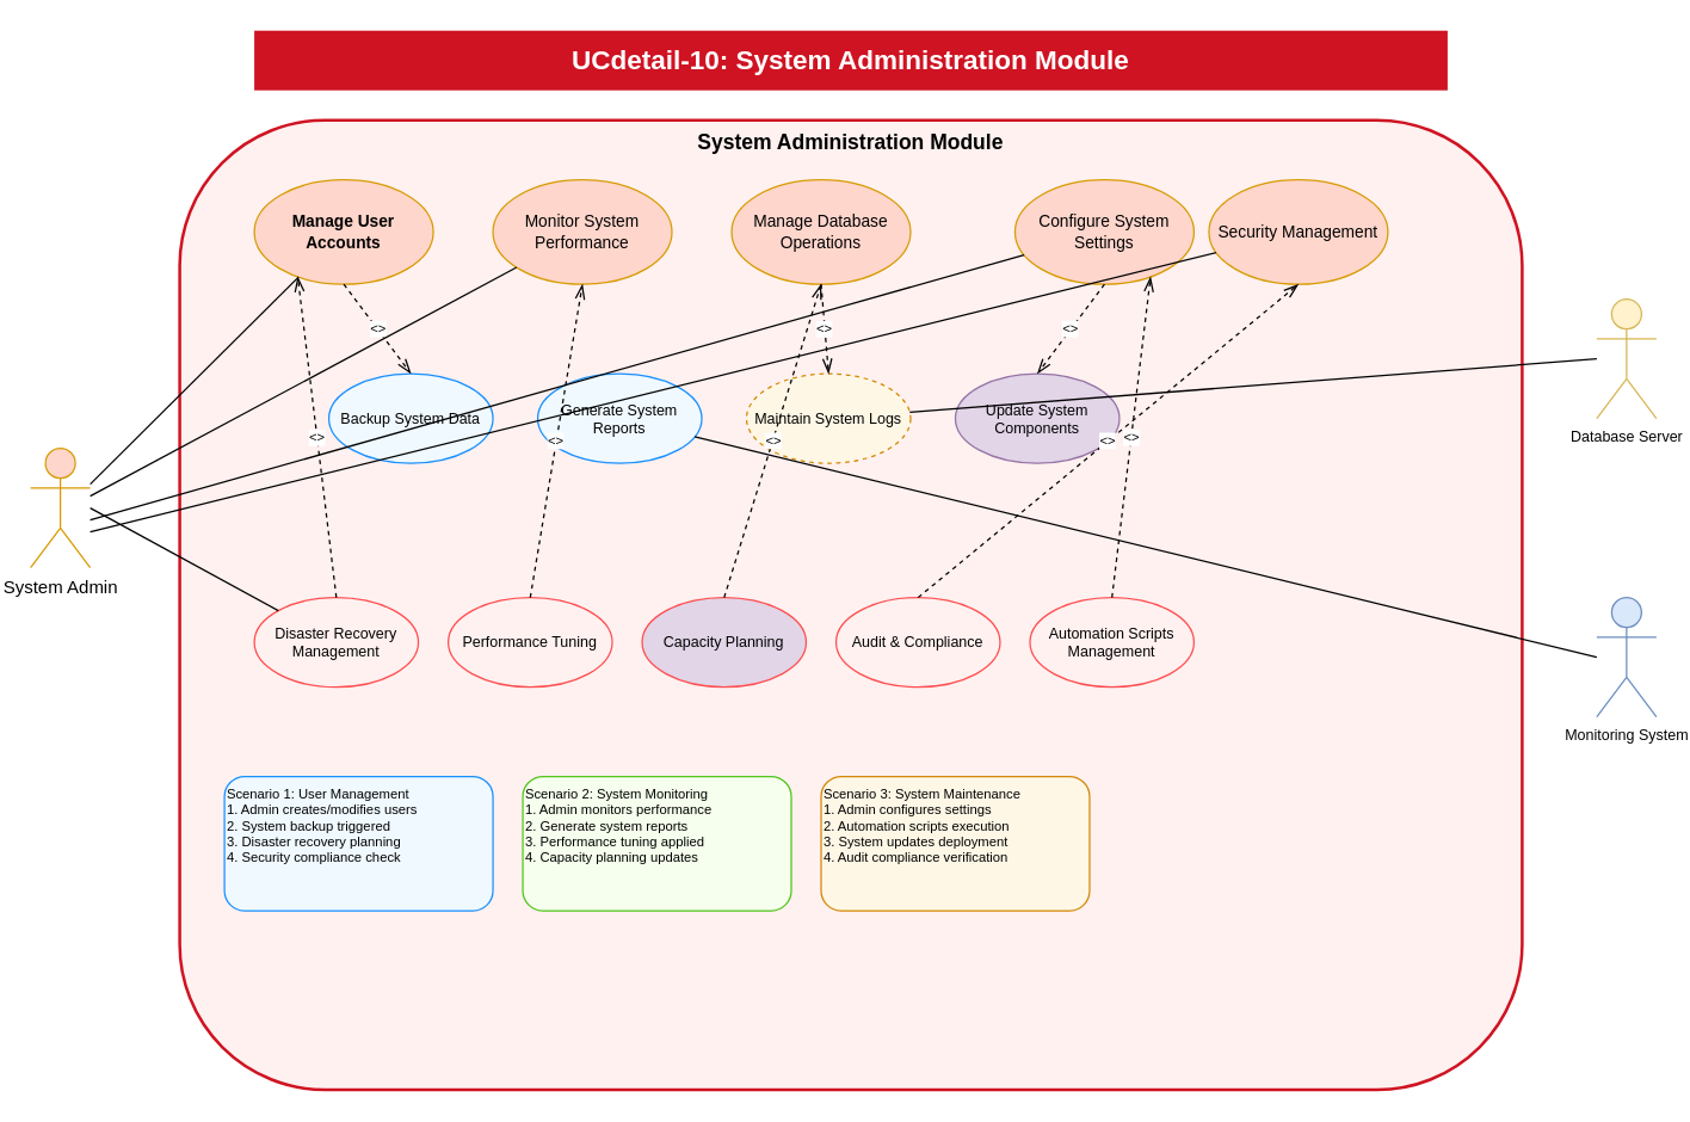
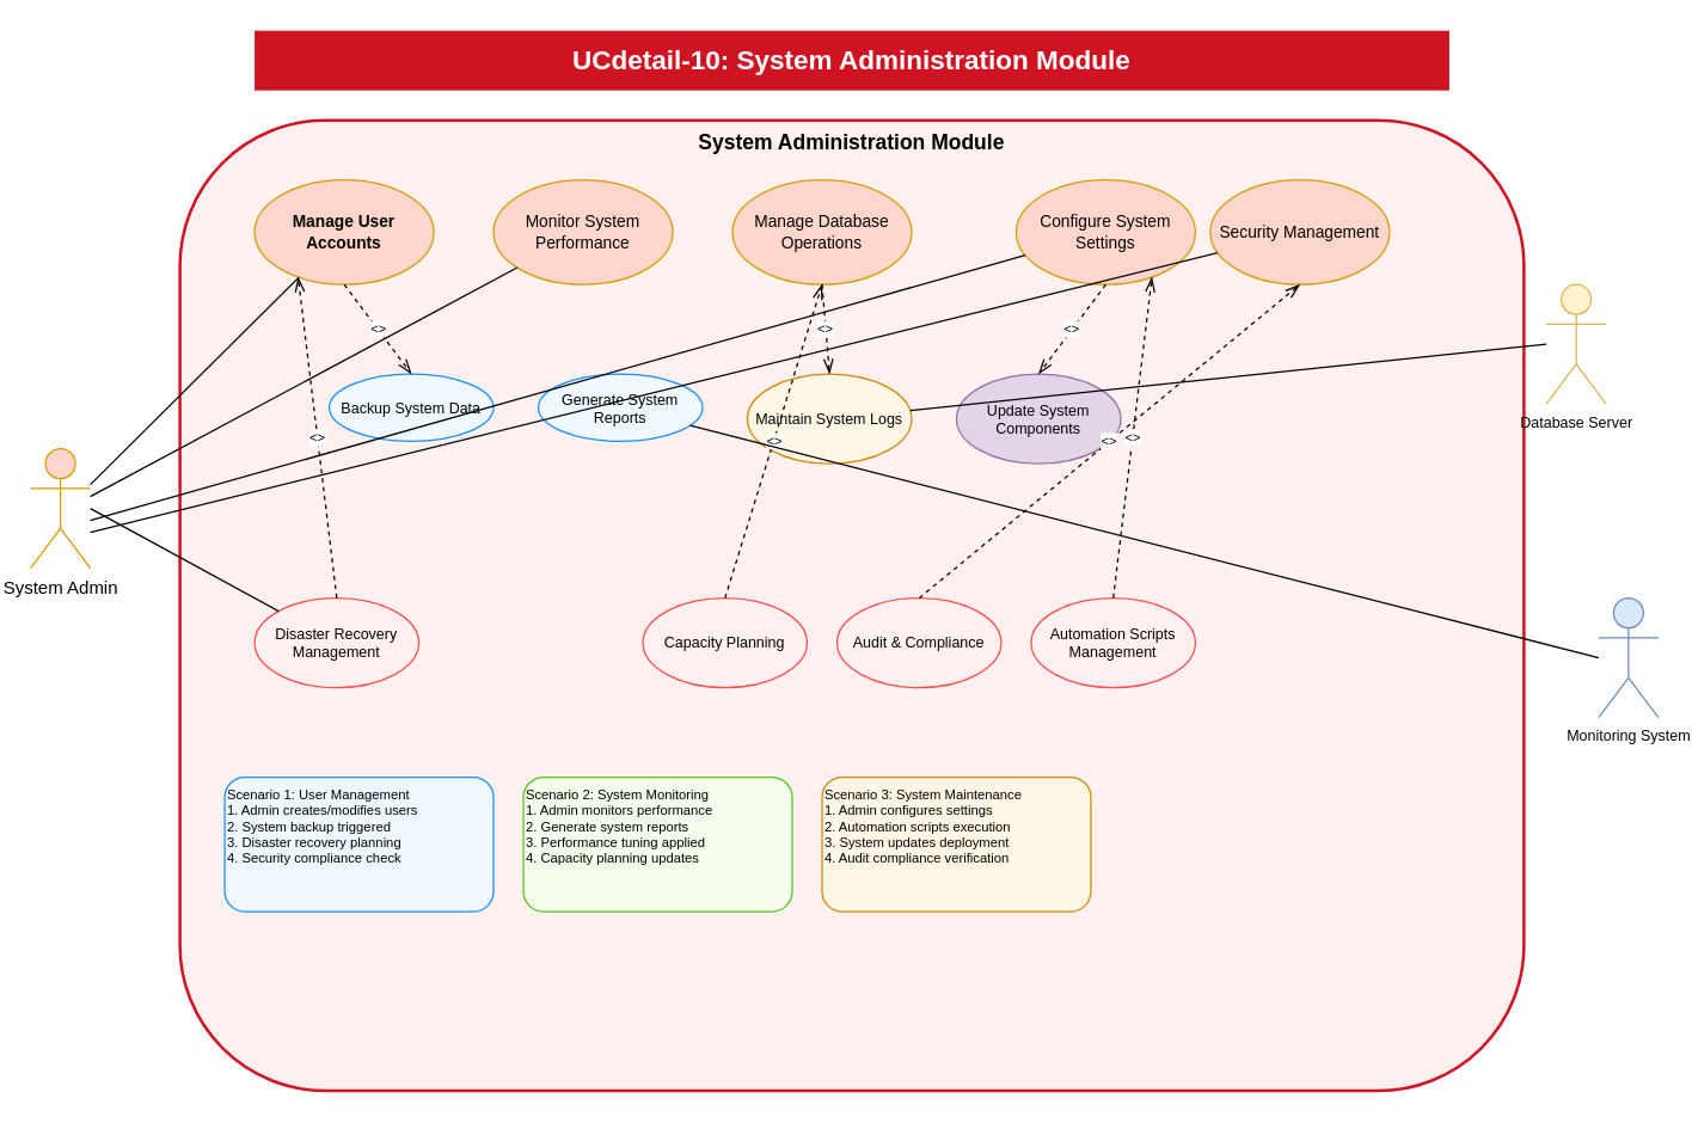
  <mxCell id="0" />
  <mxCell id="1" parent="0" />
  <mxCell id="2" value="UCdetail-10: System Administration Module" style="text;html=1;align=center;verticalAlign=middle;whiteSpace=wrap;rounded=0;fontSize=18;fontStyle=1;fillColor=#cf1322;fontColor=#ffffff" vertex="1" parent="1"><mxGeometry x="170" y="20" width="800" height="40" as="geometry" /></mxCell>
  <mxCell id="3" value="System Administration Module" style="rounded=1;whiteSpace=wrap;html=1;fontSize=14;fontStyle=1;fillColor=#fff1f0;strokeColor=#cf1322;strokeWidth=2;verticalAlign=top" vertex="1" parent="1"><mxGeometry x="120" y="80" width="900" height="650" as="geometry" /></mxCell>
  <mxCell id="4" value="System Admin" style="shape=umlActor;verticalLabelPosition=bottom;verticalAlign=top;html=1;outlineConnect=0;fontSize=12;fillColor=#ffd6cc;strokeColor=#d79b00" vertex="1" parent="1"><mxGeometry x="20" y="300" width="40" height="80" as="geometry" /></mxCell>
- <mxCell id="5" value="Database Server" style="shape=umlActor;verticalLabelPosition=bottom;verticalAlign=top;html=1;outlineConnect=0;fontSize=10;fillColor=#fff2cc;strokeColor=#d6b656" vertex="1" parent="1"><mxGeometry x="1070" y="200" width="40" height="80" as="geometry" /></mxCell>
+ <mxCell id="5" value="Database Server" style="shape=umlActor;verticalLabelPosition=bottom;verticalAlign=top;html=1;outlineConnect=0;fontSize=10;fillColor=#fff2cc;strokeColor=#d6b656" vertex="1" parent="1"><mxGeometry x="1035" y="190" width="40" height="80" as="geometry" /></mxCell>
  <mxCell id="6" value="Monitoring System" style="shape=umlActor;verticalLabelPosition=bottom;verticalAlign=top;html=1;outlineConnect=0;fontSize=10;fillColor=#dae8fc;strokeColor=#6c8ebf" vertex="1" parent="1"><mxGeometry x="1070" y="400" width="40" height="80" as="geometry" /></mxCell>
  <mxCell id="7" value="Manage User Accounts" style="ellipse;whiteSpace=wrap;html=1;fontSize=11;fillColor=#ffd6cc;strokeColor=#d79b00;fontStyle=1" vertex="1" parent="1"><mxGeometry x="170" y="120" width="120" height="70" as="geometry" /></mxCell>
  <mxCell id="8" value="Monitor System Performance" style="ellipse;whiteSpace=wrap;html=1;fontSize=11;fillColor=#ffd6cc;strokeColor=#d79b00" vertex="1" parent="1"><mxGeometry x="330" y="120" width="120" height="70" as="geometry" /></mxCell>
  <mxCell id="9" value="Manage Database Operations" style="ellipse;whiteSpace=wrap;html=1;fontSize=11;fillColor=#ffd6cc;strokeColor=#d79b00" vertex="1" parent="1"><mxGeometry x="490" y="120" width="120" height="70" as="geometry" /></mxCell>
  <mxCell id="10" value="Configure System Settings" style="ellipse;whiteSpace=wrap;html=1;fontSize=11;fillColor=#ffd6cc;strokeColor=#d79b00" vertex="1" parent="1"><mxGeometry x="680" y="120" width="120" height="70" as="geometry" /></mxCell>
  <mxCell id="11" value="Security Management" style="ellipse;whiteSpace=wrap;html=1;fontSize=11;fillColor=#ffd6cc;strokeColor=#d79b00" vertex="1" parent="1"><mxGeometry x="810" y="120" width="120" height="70" as="geometry" /></mxCell>
- <mxCell id="12" value="Backup System Data" style="ellipse;whiteSpace=wrap;html=1;fontSize=10;fillColor=#f0f9ff;strokeColor=#1890ff" vertex="1" parent="1"><mxGeometry x="220" y="250" width="110" height="60" as="geometry" /></mxCell>
- <mxCell id="13" value="Generate System Reports" style="ellipse;whiteSpace=wrap;html=1;fontSize=10;fillColor=#f0f9ff;strokeColor=#1890ff" vertex="1" parent="1"><mxGeometry x="360" y="250" width="110" height="60" as="geometry" /></mxCell>
- <mxCell id="14" value="Maintain System Logs" style="ellipse;whiteSpace=wrap;html=1;fontSize=10;fillColor=#fff7e6;strokeColor=#d48806;dashed=1;" vertex="1" parent="1"><mxGeometry x="500" y="250" width="110" height="60" as="geometry" /></mxCell>
+ <mxCell id="12" value="Backup System Data" style="ellipse;whiteSpace=wrap;html=1;fontSize=10;fillColor=#f0f9ff;strokeColor=#1890ff" vertex="1" parent="1"><mxGeometry x="220" y="250" width="110" height="45" as="geometry" /></mxCell>
+ <mxCell id="13" value="Generate System Reports" style="ellipse;whiteSpace=wrap;html=1;fontSize=10;fillColor=#f0f9ff;strokeColor=#1890ff" vertex="1" parent="1"><mxGeometry x="360" y="250" width="110" height="45" as="geometry" /></mxCell>
+ <mxCell id="14" value="Maintain System Logs" style="ellipse;whiteSpace=wrap;html=1;fontSize=10;fillColor=#fff7e6;strokeColor=#d48806" vertex="1" parent="1"><mxGeometry x="500" y="250" width="110" height="60" as="geometry" /></mxCell>
  <mxCell id="15" value="Update System Components" style="ellipse;whiteSpace=wrap;html=1;fontSize=10;fillColor=#e1d5e7;strokeColor=#9673a6" vertex="1" parent="1"><mxGeometry x="640" y="250" width="110" height="60" as="geometry" /></mxCell>
  <mxCell id="16" value="Disaster Recovery Management" style="ellipse;whiteSpace=wrap;html=1;fontSize=10;fillColor=#fff1f0;strokeColor=#ff4d4f" vertex="1" parent="1"><mxGeometry x="170" y="400" width="110" height="60" as="geometry" /></mxCell>
- <mxCell id="17" value="Performance Tuning" style="ellipse;whiteSpace=wrap;html=1;fontSize=10;fillColor=#fff1f0;strokeColor=#ff4d4f" vertex="1" parent="1"><mxGeometry x="300" y="400" width="110" height="60" as="geometry" /></mxCell>
- <mxCell id="18" value="Capacity Planning" style="ellipse;whiteSpace=wrap;html=1;fontSize=10;fillColor=#e1d5e7;strokeColor=#ff4d4f;" vertex="1" parent="1"><mxGeometry x="430" y="400" width="110" height="60" as="geometry" /></mxCell>
+ <mxCell id="18" value="Capacity Planning" style="ellipse;whiteSpace=wrap;html=1;fontSize=10;fillColor=#fff1f0;strokeColor=#ff4d4f" vertex="1" parent="1"><mxGeometry x="430" y="400" width="110" height="60" as="geometry" /></mxCell>
  <mxCell id="19" value="Audit &amp; Compliance" style="ellipse;whiteSpace=wrap;html=1;fontSize=10;fillColor=#fff1f0;strokeColor=#ff4d4f" vertex="1" parent="1"><mxGeometry x="560" y="400" width="110" height="60" as="geometry" /></mxCell>
  <mxCell id="20" value="Automation Scripts Management" style="ellipse;whiteSpace=wrap;html=1;fontSize=10;fillColor=#fff1f0;strokeColor=#ff4d4f" vertex="1" parent="1"><mxGeometry x="690" y="400" width="110" height="60" as="geometry" /></mxCell>
  <mxCell id="21" value="&lt;&lt;include&gt;&gt;" style="endArrow=openThin;html=1;rounded=0;fontSize=9;startSize=8;endSize=8;dashed=1;exitX=0.5;exitY=1;entryX=0.5;entryY=0;" edge="1" parent="1" source="7" target="12"><mxGeometry width="50" height="50" relative="1" as="geometry"><mxPoint x="370" y="350" as="sourcePoint" /><mxPoint x="420" y="300" as="targetPoint" /></mxGeometry></mxCell>
  <mxCell id="22" value="&lt;&lt;include&gt;&gt;" style="endArrow=openThin;html=1;rounded=0;fontSize=9;startSize=8;endSize=8;dashed=1;exitX=0.5;exitY=1;entryX=0.5;entryY=0;" edge="1" parent="1" source="9" target="14"><mxGeometry width="50" height="50" relative="1" as="geometry"><mxPoint x="370" y="350" as="sourcePoint" /><mxPoint x="420" y="300" as="targetPoint" /></mxGeometry></mxCell>
  <mxCell id="23" value="&lt;&lt;include&gt;&gt;" style="endArrow=openThin;html=1;rounded=0;fontSize=9;startSize=8;endSize=8;dashed=1;exitX=0.5;exitY=1;entryX=0.5;entryY=0;" edge="1" parent="1" source="10" target="15"><mxGeometry width="50" height="50" relative="1" as="geometry"><mxPoint x="370" y="350" as="sourcePoint" /><mxPoint x="420" y="300" as="targetPoint" /></mxGeometry></mxCell>
  <mxCell id="24" value="&lt;&lt;extend&gt;&gt;" style="endArrow=openThin;html=1;rounded=0;fontSize=9;startSize=8;endSize=8;dashed=1;exitX=0.5;exitY=0;entryX=0.2;entryY=1;" edge="1" parent="1" source="16" target="7"><mxGeometry width="50" height="50" relative="1" as="geometry"><mxPoint x="370" y="350" as="sourcePoint" /><mxPoint x="420" y="300" as="targetPoint" /></mxGeometry></mxCell>
- <mxCell id="25" value="&lt;&lt;extend&gt;&gt;" style="endArrow=openThin;html=1;rounded=0;fontSize=9;startSize=8;endSize=8;dashed=1;exitX=0.5;exitY=0;entryX=0.5;entryY=1;" edge="1" parent="1" source="17" target="8"><mxGeometry width="50" height="50" relative="1" as="geometry"><mxPoint x="370" y="350" as="sourcePoint" /><mxPoint x="420" y="300" as="targetPoint" /></mxGeometry></mxCell>
  <mxCell id="26" value="&lt;&lt;extend&gt;&gt;" style="endArrow=openThin;html=1;rounded=0;fontSize=9;startSize=8;endSize=8;dashed=1;exitX=0.5;exitY=0;entryX=0.5;entryY=1;" edge="1" parent="1" source="18" target="9"><mxGeometry width="50" height="50" relative="1" as="geometry"><mxPoint x="370" y="350" as="sourcePoint" /><mxPoint x="420" y="300" as="targetPoint" /></mxGeometry></mxCell>
  <mxCell id="27" value="&lt;&lt;extend&gt;&gt;" style="endArrow=openThin;html=1;rounded=0;fontSize=9;startSize=8;endSize=8;dashed=1;exitX=0.5;exitY=0;entryX=0.5;entryY=1;" edge="1" parent="1" source="19" target="11"><mxGeometry width="50" height="50" relative="1" as="geometry"><mxPoint x="370" y="350" as="sourcePoint" /><mxPoint x="420" y="300" as="targetPoint" /></mxGeometry></mxCell>
  <mxCell id="28" value="&lt;&lt;extend&gt;&gt;" style="endArrow=openThin;html=1;rounded=0;fontSize=9;startSize=8;endSize=8;dashed=1;exitX=0.5;exitY=0;entryX=0.8;entryY=1;" edge="1" parent="1" source="20" target="10"><mxGeometry width="50" height="50" relative="1" as="geometry"><mxPoint x="370" y="350" as="sourcePoint" /><mxPoint x="420" y="300" as="targetPoint" /></mxGeometry></mxCell>
  <mxCell id="29" value="" style="endArrow=none;html=1;rounded=0;fontSize=12;startSize=8;endSize=8;exitX=1;exitY=0.3;" edge="1" parent="1" source="4" target="7"><mxGeometry width="50" height="50" relative="1" as="geometry"><mxPoint x="370" y="400" as="sourcePoint" /><mxPoint x="420" y="350" as="targetPoint" /></mxGeometry></mxCell>
  <mxCell id="30" value="" style="endArrow=none;html=1;rounded=0;fontSize=12;startSize=8;endSize=8;exitX=1;exitY=0.4;" edge="1" parent="1" source="4" target="8"><mxGeometry width="50" height="50" relative="1" as="geometry"><mxPoint x="370" y="400" as="sourcePoint" /><mxPoint x="420" y="350" as="targetPoint" /></mxGeometry></mxCell>
  <mxCell id="31" value="" style="endArrow=none;html=1;rounded=0;fontSize=12;startSize=8;endSize=8;exitX=1;exitY=0.5;" edge="1" parent="1" source="4" target="16"><mxGeometry width="50" height="50" relative="1" as="geometry"><mxPoint x="370" y="400" as="sourcePoint" /><mxPoint x="420" y="350" as="targetPoint" /></mxGeometry></mxCell>
  <mxCell id="32" value="" style="endArrow=none;html=1;rounded=0;fontSize=12;startSize=8;endSize=8;exitX=1;exitY=0.6;" edge="1" parent="1" source="4" target="10"><mxGeometry width="50" height="50" relative="1" as="geometry"><mxPoint x="370" y="400" as="sourcePoint" /><mxPoint x="420" y="350" as="targetPoint" /></mxGeometry></mxCell>
  <mxCell id="33" value="" style="endArrow=none;html=1;rounded=0;fontSize=12;startSize=8;endSize=8;exitX=1;exitY=0.7;" edge="1" parent="1" source="4" target="11"><mxGeometry width="50" height="50" relative="1" as="geometry"><mxPoint x="370" y="400" as="sourcePoint" /><mxPoint x="420" y="350" as="targetPoint" /></mxGeometry></mxCell>
  <mxCell id="34" value="" style="endArrow=none;html=1;rounded=0;fontSize=12;startSize=8;endSize=8;exitX=0;exitY=0.5;" edge="1" parent="1" source="5" target="14"><mxGeometry width="50" height="50" relative="1" as="geometry"><mxPoint x="370" y="400" as="sourcePoint" /><mxPoint x="420" y="350" as="targetPoint" /></mxGeometry></mxCell>
  <mxCell id="35" value="" style="endArrow=none;html=1;rounded=0;fontSize=12;startSize=8;endSize=8;exitX=0;exitY=0.5;" edge="1" parent="1" source="6" target="13"><mxGeometry width="50" height="50" relative="1" as="geometry"><mxPoint x="370" y="400" as="sourcePoint" /><mxPoint x="420" y="350" as="targetPoint" /></mxGeometry></mxCell>
  <mxCell id="36" value="Scenario 1: User Management&#10;1. Admin creates/modifies users&#10;2. System backup triggered&#10;3. Disaster recovery planning&#10;4. Security compliance check" style="rounded=1;whiteSpace=wrap;html=1;fontSize=9;align=left;verticalAlign=top;fillColor=#f0f9ff;strokeColor=#1890ff" vertex="1" parent="1"><mxGeometry x="150" y="520" width="180" height="90" as="geometry" /></mxCell>
  <mxCell id="37" value="Scenario 2: System Monitoring&#10;1. Admin monitors performance&#10;2. Generate system reports&#10;3. Performance tuning applied&#10;4. Capacity planning updates" style="rounded=1;whiteSpace=wrap;html=1;fontSize=9;align=left;verticalAlign=top;fillColor=#f6ffed;strokeColor=#52c41a" vertex="1" parent="1"><mxGeometry x="350" y="520" width="180" height="90" as="geometry" /></mxCell>
  <mxCell id="38" value="Scenario 3: System Maintenance&#10;1. Admin configures settings&#10;2. Automation scripts execution&#10;3. System updates deployment&#10;4. Audit compliance verification" style="rounded=1;whiteSpace=wrap;html=1;fontSize=9;align=left;verticalAlign=top;fillColor=#fff7e6;strokeColor=#d48806" vertex="1" parent="1"><mxGeometry x="550" y="520" width="180" height="90" as="geometry" /></mxCell>
